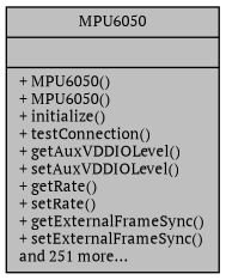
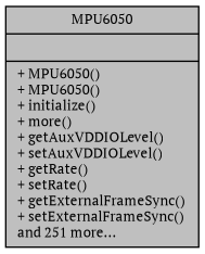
  digraph {
    fontname="PT Serif"
-   n1 [color=black fillcolor=grey75 fontcolor=black fontname="PT Serif" fontsize=10 height=0.2 label="{MPU6050\n||+ MPU6050()\l+ MPU6050()\l+ initialize()\l+ testConnection()\l+ getAuxVDDIOLevel()\l+ setAuxVDDIOLevel()\l+ getRate()\l+ setRate()\l+ getExternalFrameSync()\l+ setExternalFrameSync()\land 251 more...\l}" shape=record style=filled width=0.4]
+   n1 [color=black fillcolor=grey75 fontcolor=black fontname="PT Serif" fontsize=10 height=0.2 label="{MPU6050\n||+ MPU6050()\l+ MPU6050()\l+ initialize()\l+ more()\l+ getAuxVDDIOLevel()\l+ setAuxVDDIOLevel()\l+ getRate()\l+ setRate()\l+ getExternalFrameSync()\l+ setExternalFrameSync()\land 251 more...\l}" shape=record style=filled width=0.4]
  }
